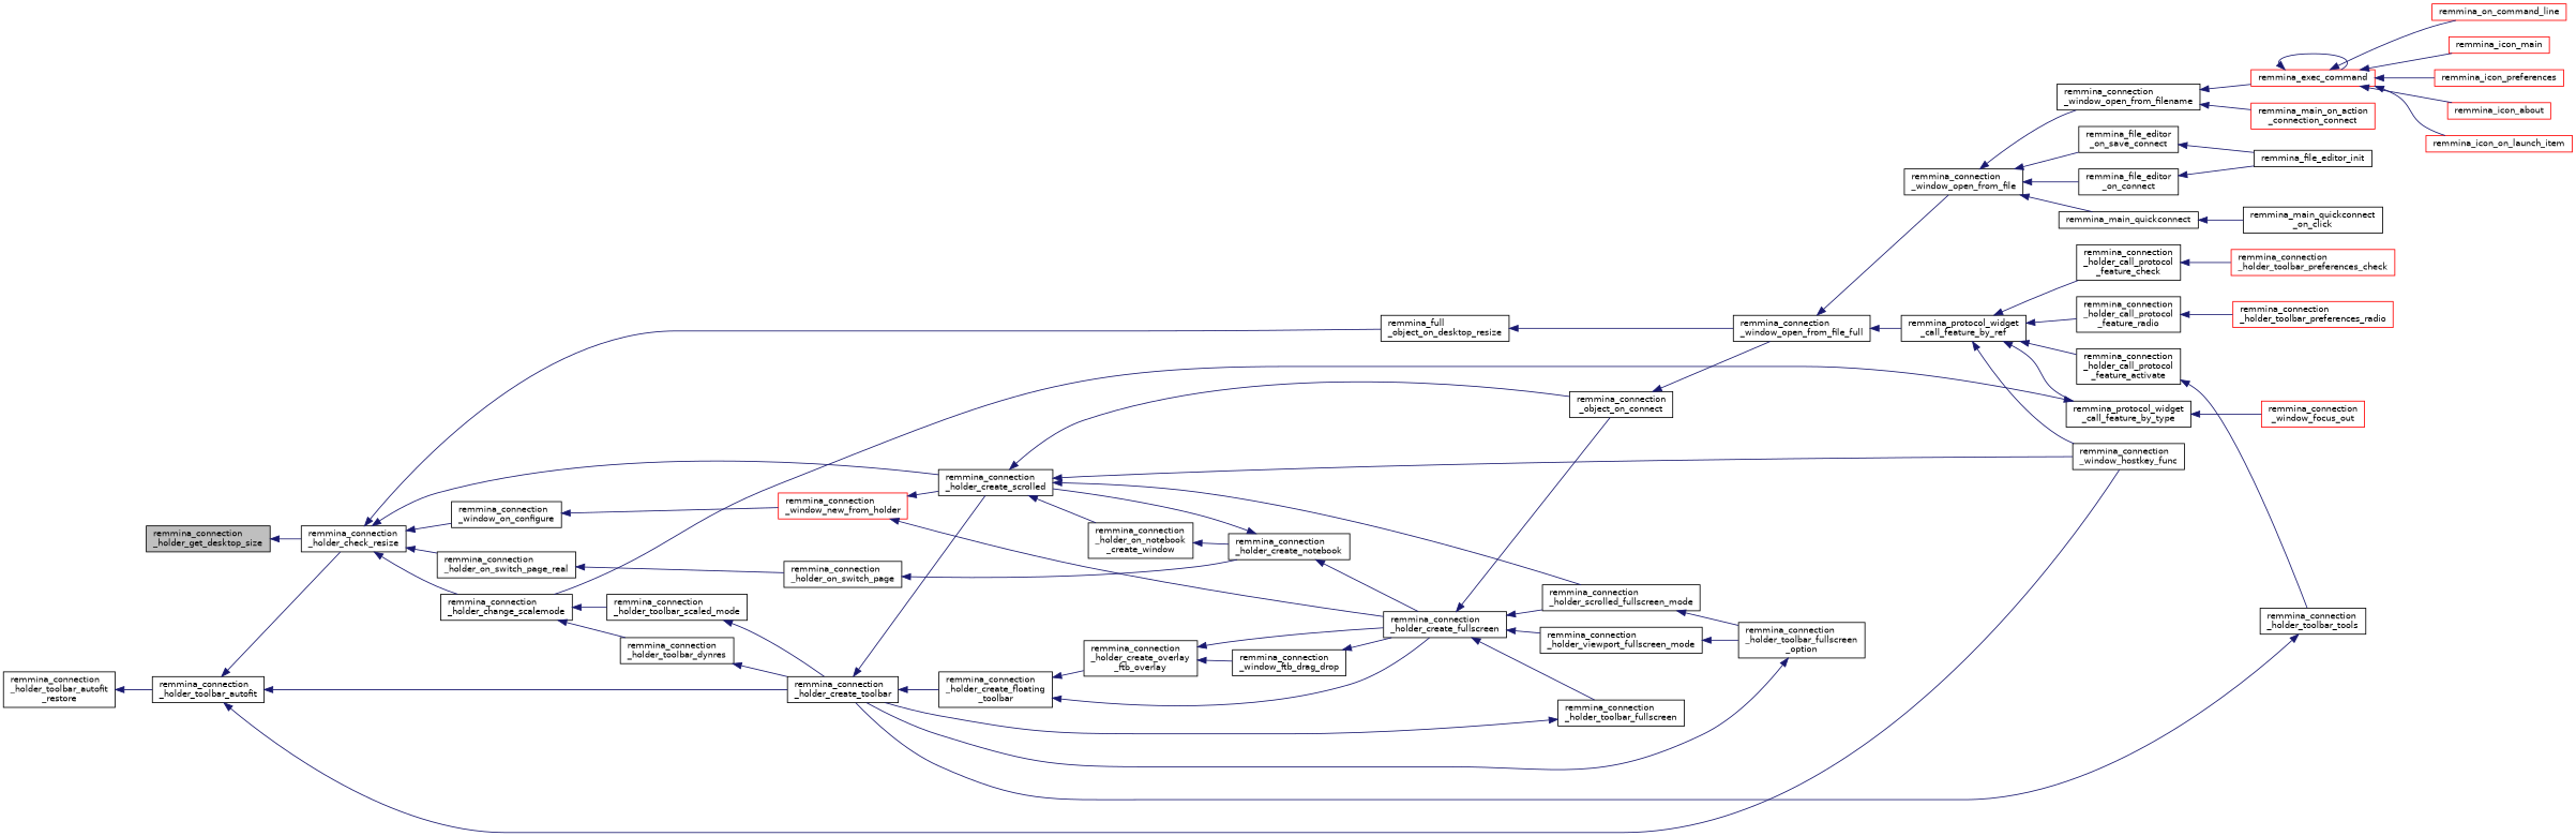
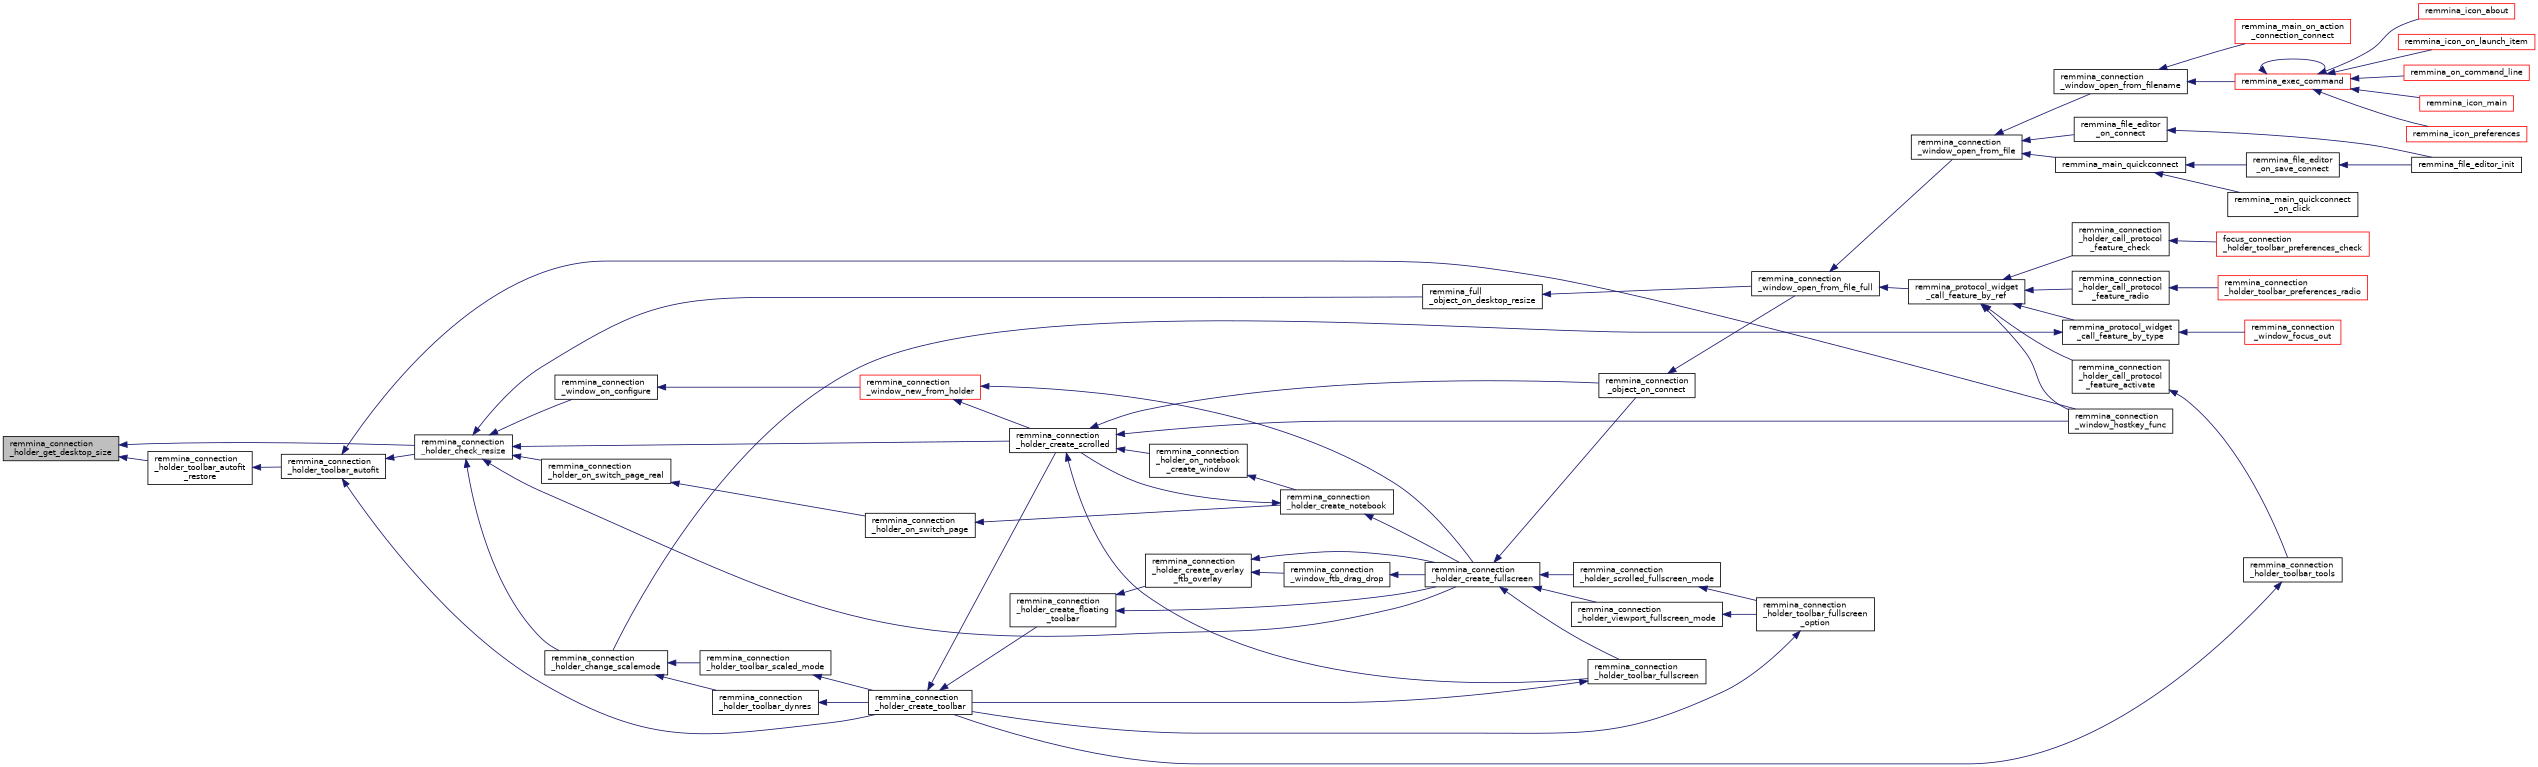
  digraph {
    rankdir=LR
    node [color=black fillcolor=white fontname=Helvetica fontsize=10 shape=record style=filled]
    edge [color=midnightblue dir=back fontname=Helvetica fontsize=10 labelfontname=Helvetica labelfontsize=10 style=solid]
    n1 [fillcolor=grey75 fontcolor=black height=0.2 label="remmina_connection\l_holder_get_desktop_size" width=0.4]
    n2 [height=0.2 label="remmina_connection\l_holder_toolbar_autofit\l_restore" width=0.4]
    n3 [height=0.2 label="remmina_connection\l_holder_check_resize" width=0.4]
    n4 [height=0.2 label="remmina_connection\l_holder_toolbar_autofit" width=0.4]
    n5 [height=0.2 label="remmina_connection\l_holder_change_scalemode" width=0.4]
    n6 [height=0.2 label="remmina_connection\l_holder_create_fullscreen" width=0.4]
    n7 [height=0.2 label="remmina_connection\l_holder_create_scrolled" width=0.4]
    n8 [height=0.2 label="remmina_connection\l_window_on_configure" width=0.4]
    n9 [height=0.2 label="remmina_connection\l_holder_on_switch_page_real" width=0.4]
    n10 [height=0.2 label="remmina_full\l_object_on_desktop_resize" width=0.4]
    n11 [height=0.2 label="remmina_connection\l_holder_create_toolbar" width=0.4]
    n12 [height=0.2 label="remmina_connection\l_window_hostkey_func" width=0.4]
    n13 [height=0.2 label="remmina_connection\l_holder_create_floating\l_toolbar" width=0.4]
    n14 [height=0.2 label="remmina_connection\l_holder_toolbar_dynres" width=0.4]
    n15 [height=0.2 label="remmina_connection\l_holder_toolbar_scaled_mode" width=0.4]
    n16 [height=0.2 label="remmina_connection\l_holder_toolbar_fullscreen" width=0.4]
    n17 [height=0.2 label="remmina_connection\l_holder_viewport_fullscreen_mode" width=0.4]
    n18 [height=0.2 label="remmina_connection\l_holder_scrolled_fullscreen_mode" width=0.4]
    n19 [height=0.2 label="remmina_connection\l_object_on_connect" width=0.4]
    n20 [height=0.2 label="remmina_connection\l_holder_on_notebook\l_create_window" width=0.4]
    n21 [color=red height=0.2 label="remmina_connection\l_window_new_from_holder" width=0.4]
    n22 [height=0.2 label="remmina_connection\l_holder_on_switch_page" width=0.4]
    n23 [height=0.2 label="remmina_connection\l_window_open_from_file_full" width=0.4]
    n24 [height=0.2 label="remmina_connection\l_holder_create_overlay\l_ftb_overlay" width=0.4]
    n25 [height=0.2 label="remmina_connection\l_window_ftb_drag_drop" width=0.4]
    n26 [height=0.2 label="remmina_connection\l_holder_toolbar_fullscreen\l_option" width=0.4]
    n27 [height=0.2 label="remmina_connection\l_window_open_from_file" width=0.4]
    n28 [height=0.2 label="remmina_protocol_widget\l_call_feature_by_ref" width=0.4]
    n29 [height=0.2 label="remmina_connection\l_window_open_from_filename" width=0.4]
    n30 [height=0.2 label="remmina_file_editor\l_on_connect" width=0.4]
    n31 [height=0.2 label="remmina_file_editor\l_on_save_connect" width=0.4]
    n32 [height=0.2 label=remmina_main_quickconnect width=0.4]
    n33 [height=0.2 label="remmina_connection\l_holder_call_protocol\l_feature_radio" width=0.4]
    n34 [height=0.2 label="remmina_connection\l_holder_call_protocol\l_feature_check" width=0.4]
    n35 [height=0.2 label="remmina_connection\l_holder_call_protocol\l_feature_activate" width=0.4]
    n36 [height=0.2 label="remmina_protocol_widget\l_call_feature_by_type" width=0.4]
    n37 [color=red height=0.2 label=remmina_exec_command width=0.4]
    n38 [color=red height=0.2 label="remmina_main_on_action\l_connection_connect" width=0.4]
    n39 [height=0.2 label=remmina_file_editor_init width=0.4]
    n40 [height=0.2 label="remmina_main_quickconnect\l_on_click" width=0.4]
    n41 [color=red height=0.2 label=remmina_on_command_line width=0.4]
    n42 [color=red height=0.2 label=remmina_icon_main width=0.4]
    n43 [color=red height=0.2 label=remmina_icon_preferences width=0.4]
    n44 [color=red height=0.2 label=remmina_icon_about width=0.4]
    n45 [color=red height=0.2 label=remmina_icon_on_launch_item width=0.4]
    n46 [color=red height=0.2 label="remmina_connection\l_holder_toolbar_preferences_radio" width=0.4]
-   n47 [color=red height=0.2 label="remmina_connection\l_holder_toolbar_preferences_check" width=0.4]
+   n47 [color=red height=0.2 label="focus_connection\l_holder_toolbar_preferences_check" width=0.4]
    n48 [height=0.2 label="remmina_connection\l_holder_toolbar_tools" width=0.4]
    n49 [color=red height=0.2 label="remmina_connection\l_window_focus_out" width=0.4]
    n50 [height=0.2 label="remmina_connection\l_holder_create_notebook" width=0.4]
+   n1 -> n2
    n1 -> n3
    n2 -> n4
    n3 -> n5
+   n3 -> n6
    n3 -> n7
    n3 -> n8
    n3 -> n9
    n3 -> n10
    n4 -> n3
    n4 -> n11
    n4 -> n12
    n5 -> n14
    n5 -> n15
    n6 -> n16
    n6 -> n17
    n6 -> n18
    n6 -> n19
    n7 -> n12
-   n7 -> n18
+   n7 -> n16
    n7 -> n19
    n7 -> n20
    n8 -> n21
    n9 -> n22
    n10 -> n23
    n11 -> n7
    n11 -> n13
    n13 -> n6
    n13 -> n24
    n14 -> n11
    n15 -> n11
    n16 -> n11
    n17 -> n26
    n18 -> n26
    n19 -> n23
    n20 -> n50
    n21 -> n6
    n21 -> n7
    n22 -> n50
    n23 -> n27
    n23 -> n28
    n24 -> n6
    n24 -> n25
    n25 -> n6
    n26 -> n11
    n27 -> n29
    n27 -> n30
-   n27 -> n31
+   n32 -> n31
    n27 -> n32
    n28 -> n12
    n28 -> n33
    n28 -> n34
    n28 -> n35
    n28 -> n36
    n29 -> n37
    n29 -> n38
    n30 -> n39
    n31 -> n39
    n32 -> n40
    n33 -> n46
    n34 -> n47
    n35 -> n48
    n36 -> n5
    n36 -> n49
    n37 -> n37
    n37 -> n41
    n37 -> n42
    n37 -> n43
    n37 -> n44
    n37 -> n45
    n48 -> n11
    n50 -> n6
    n50 -> n7
  }
